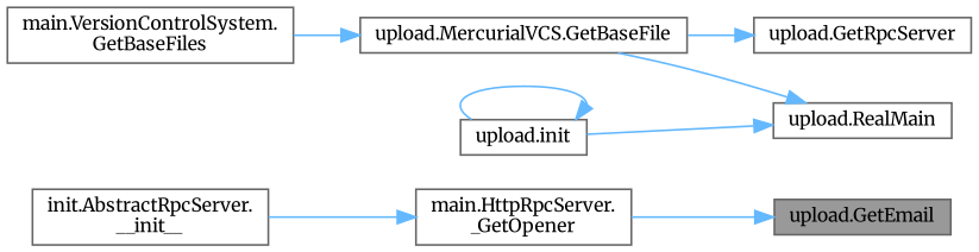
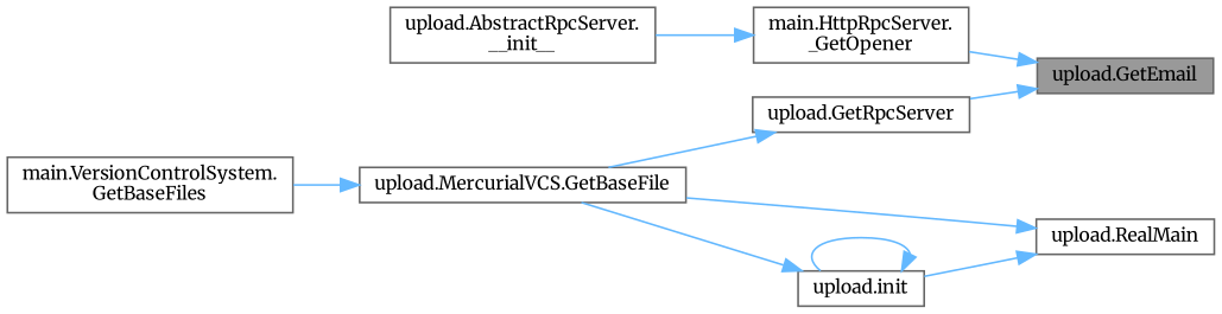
  digraph {
    fontname=Merriweather
    rankdir=RL
    node [color=grey40 fillcolor=white fontname=Merriweather fontsize=10 shape=box style=filled]
    edge [color=steelblue1 dir=back fontname=Merriweather fontsize=10 labelfontname=Helvetica labelfontsize=10 style=solid]
    n1 [color=gray40 fillcolor=grey60 fontcolor=black height=0.2 label="upload.GetEmail" width=0.4]
    n2 [height=0.2 label="main.HttpRpcServer.\l_GetOpener" width=0.4]
    n3 [height=0.2 label="upload.GetRpcServer" width=0.4]
-   n4 [height=0.2 label="init.AbstractRpcServer.\l__init__" width=0.4]
+   n4 [height=0.2 label="upload.AbstractRpcServer.\l__init__" width=0.4]
    n5 [height=0.2 label="upload.MercurialVCS.GetBaseFile" width=0.4]
    n6 [height=0.2 label="main.VersionControlSystem.\lGetBaseFiles" width=0.4]
    n7 [height=0.2 label="upload.RealMain" width=0.4]
    n8 [height=0.2 label="upload.init" width=0.4]
    n1 -> n2
+   n1 -> n3
    n2 -> n4
    n3 -> n5
    n5 -> n6
    n7 -> n5
    n7 -> n8
+   n8 -> n5
    n8 -> n8
  }
